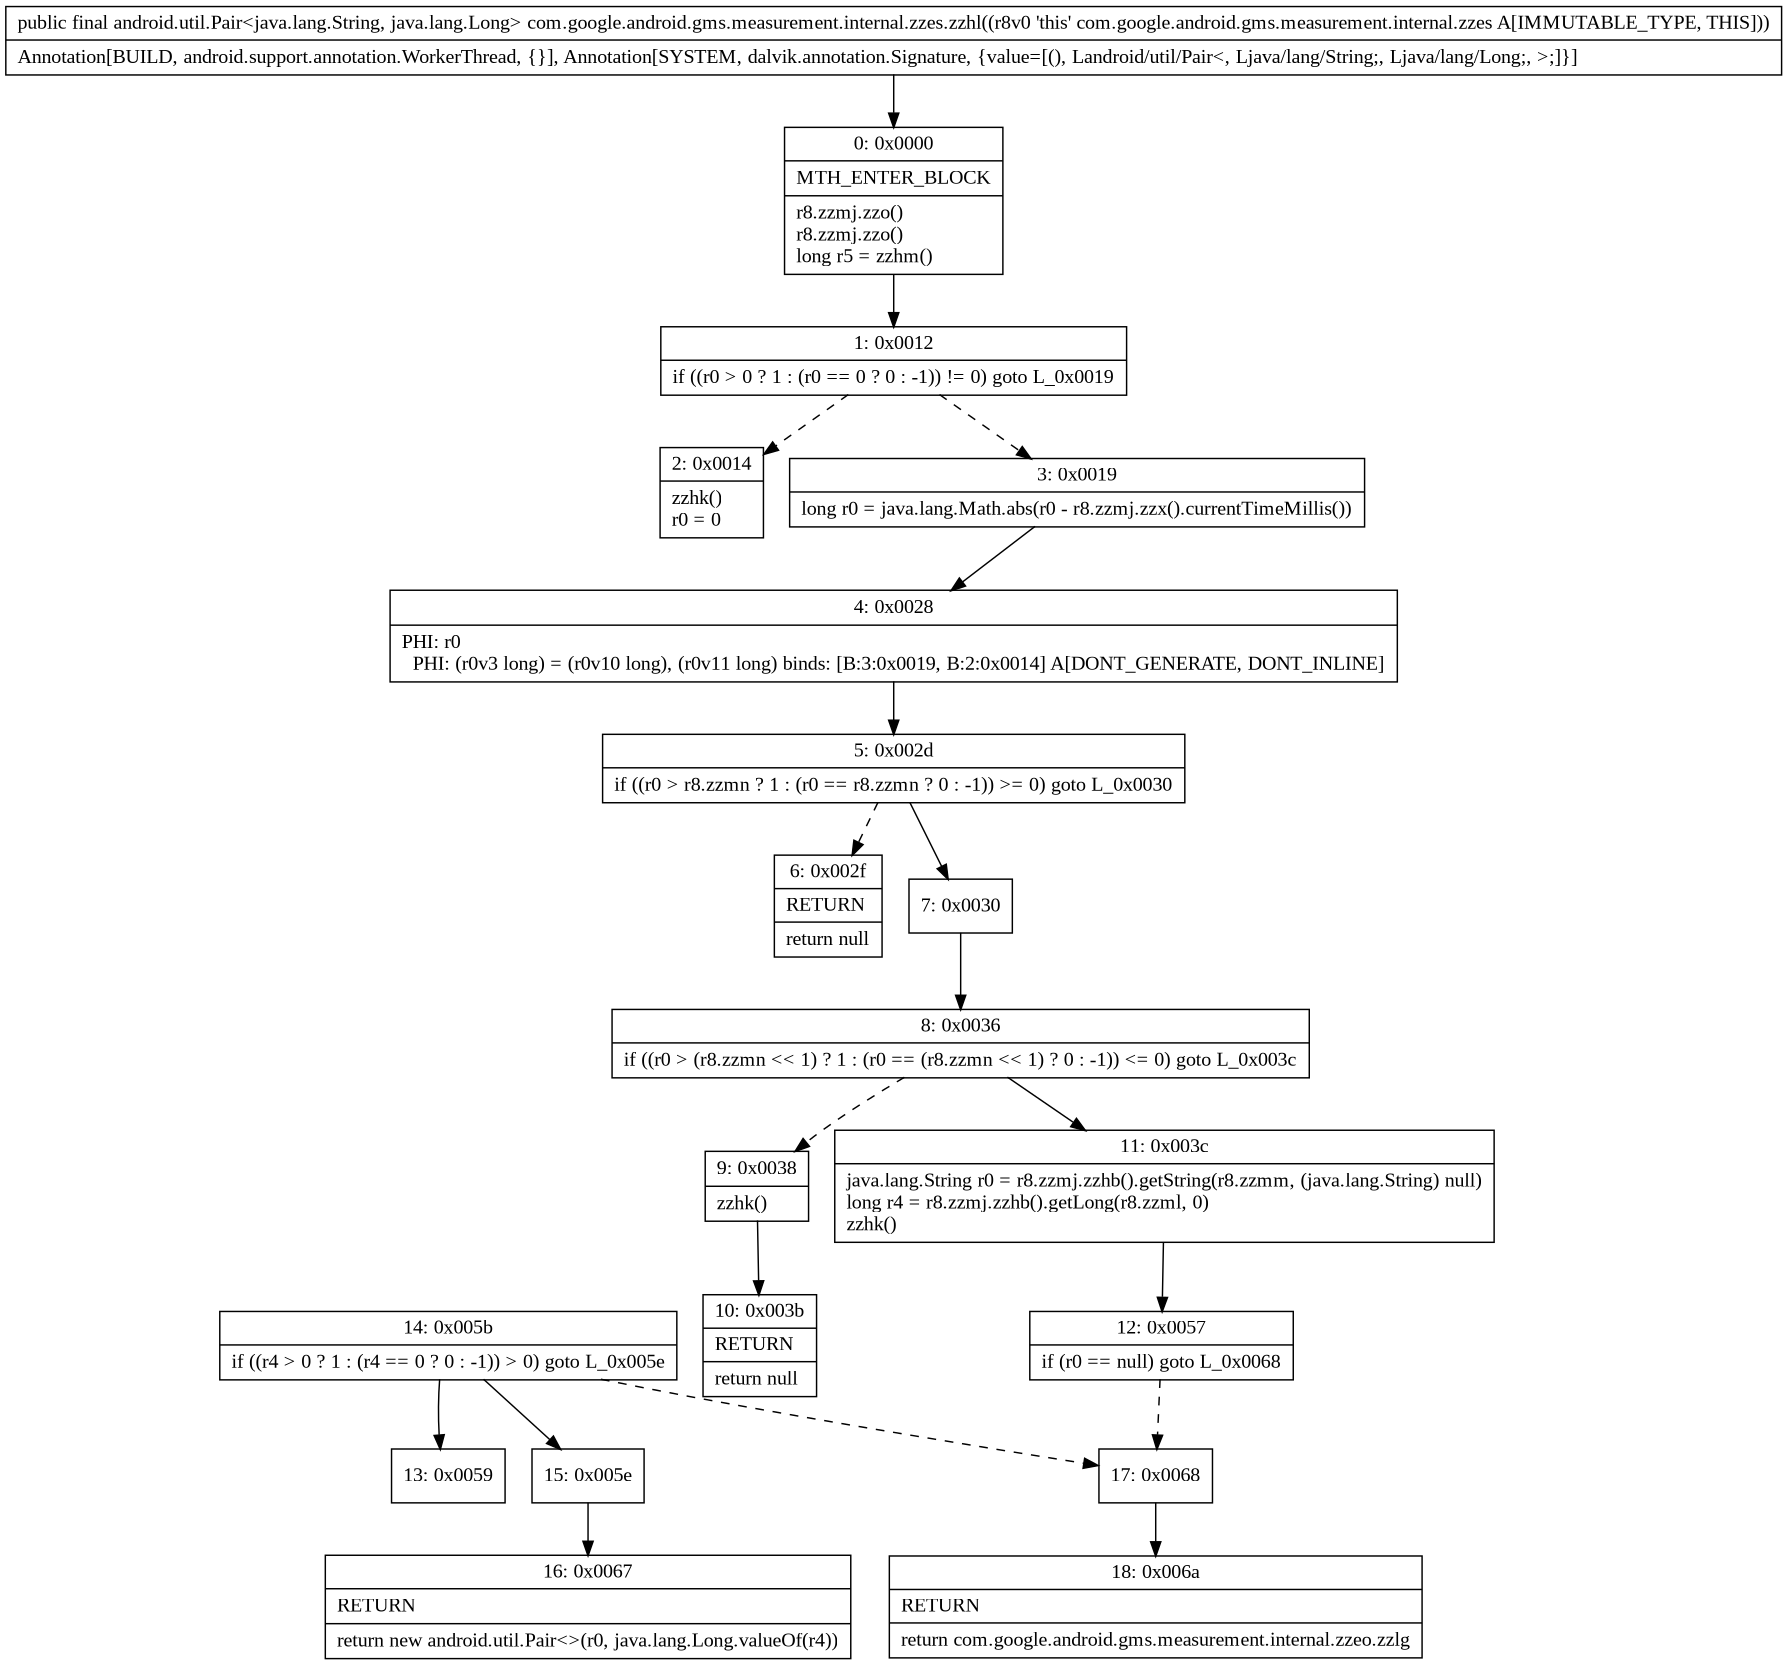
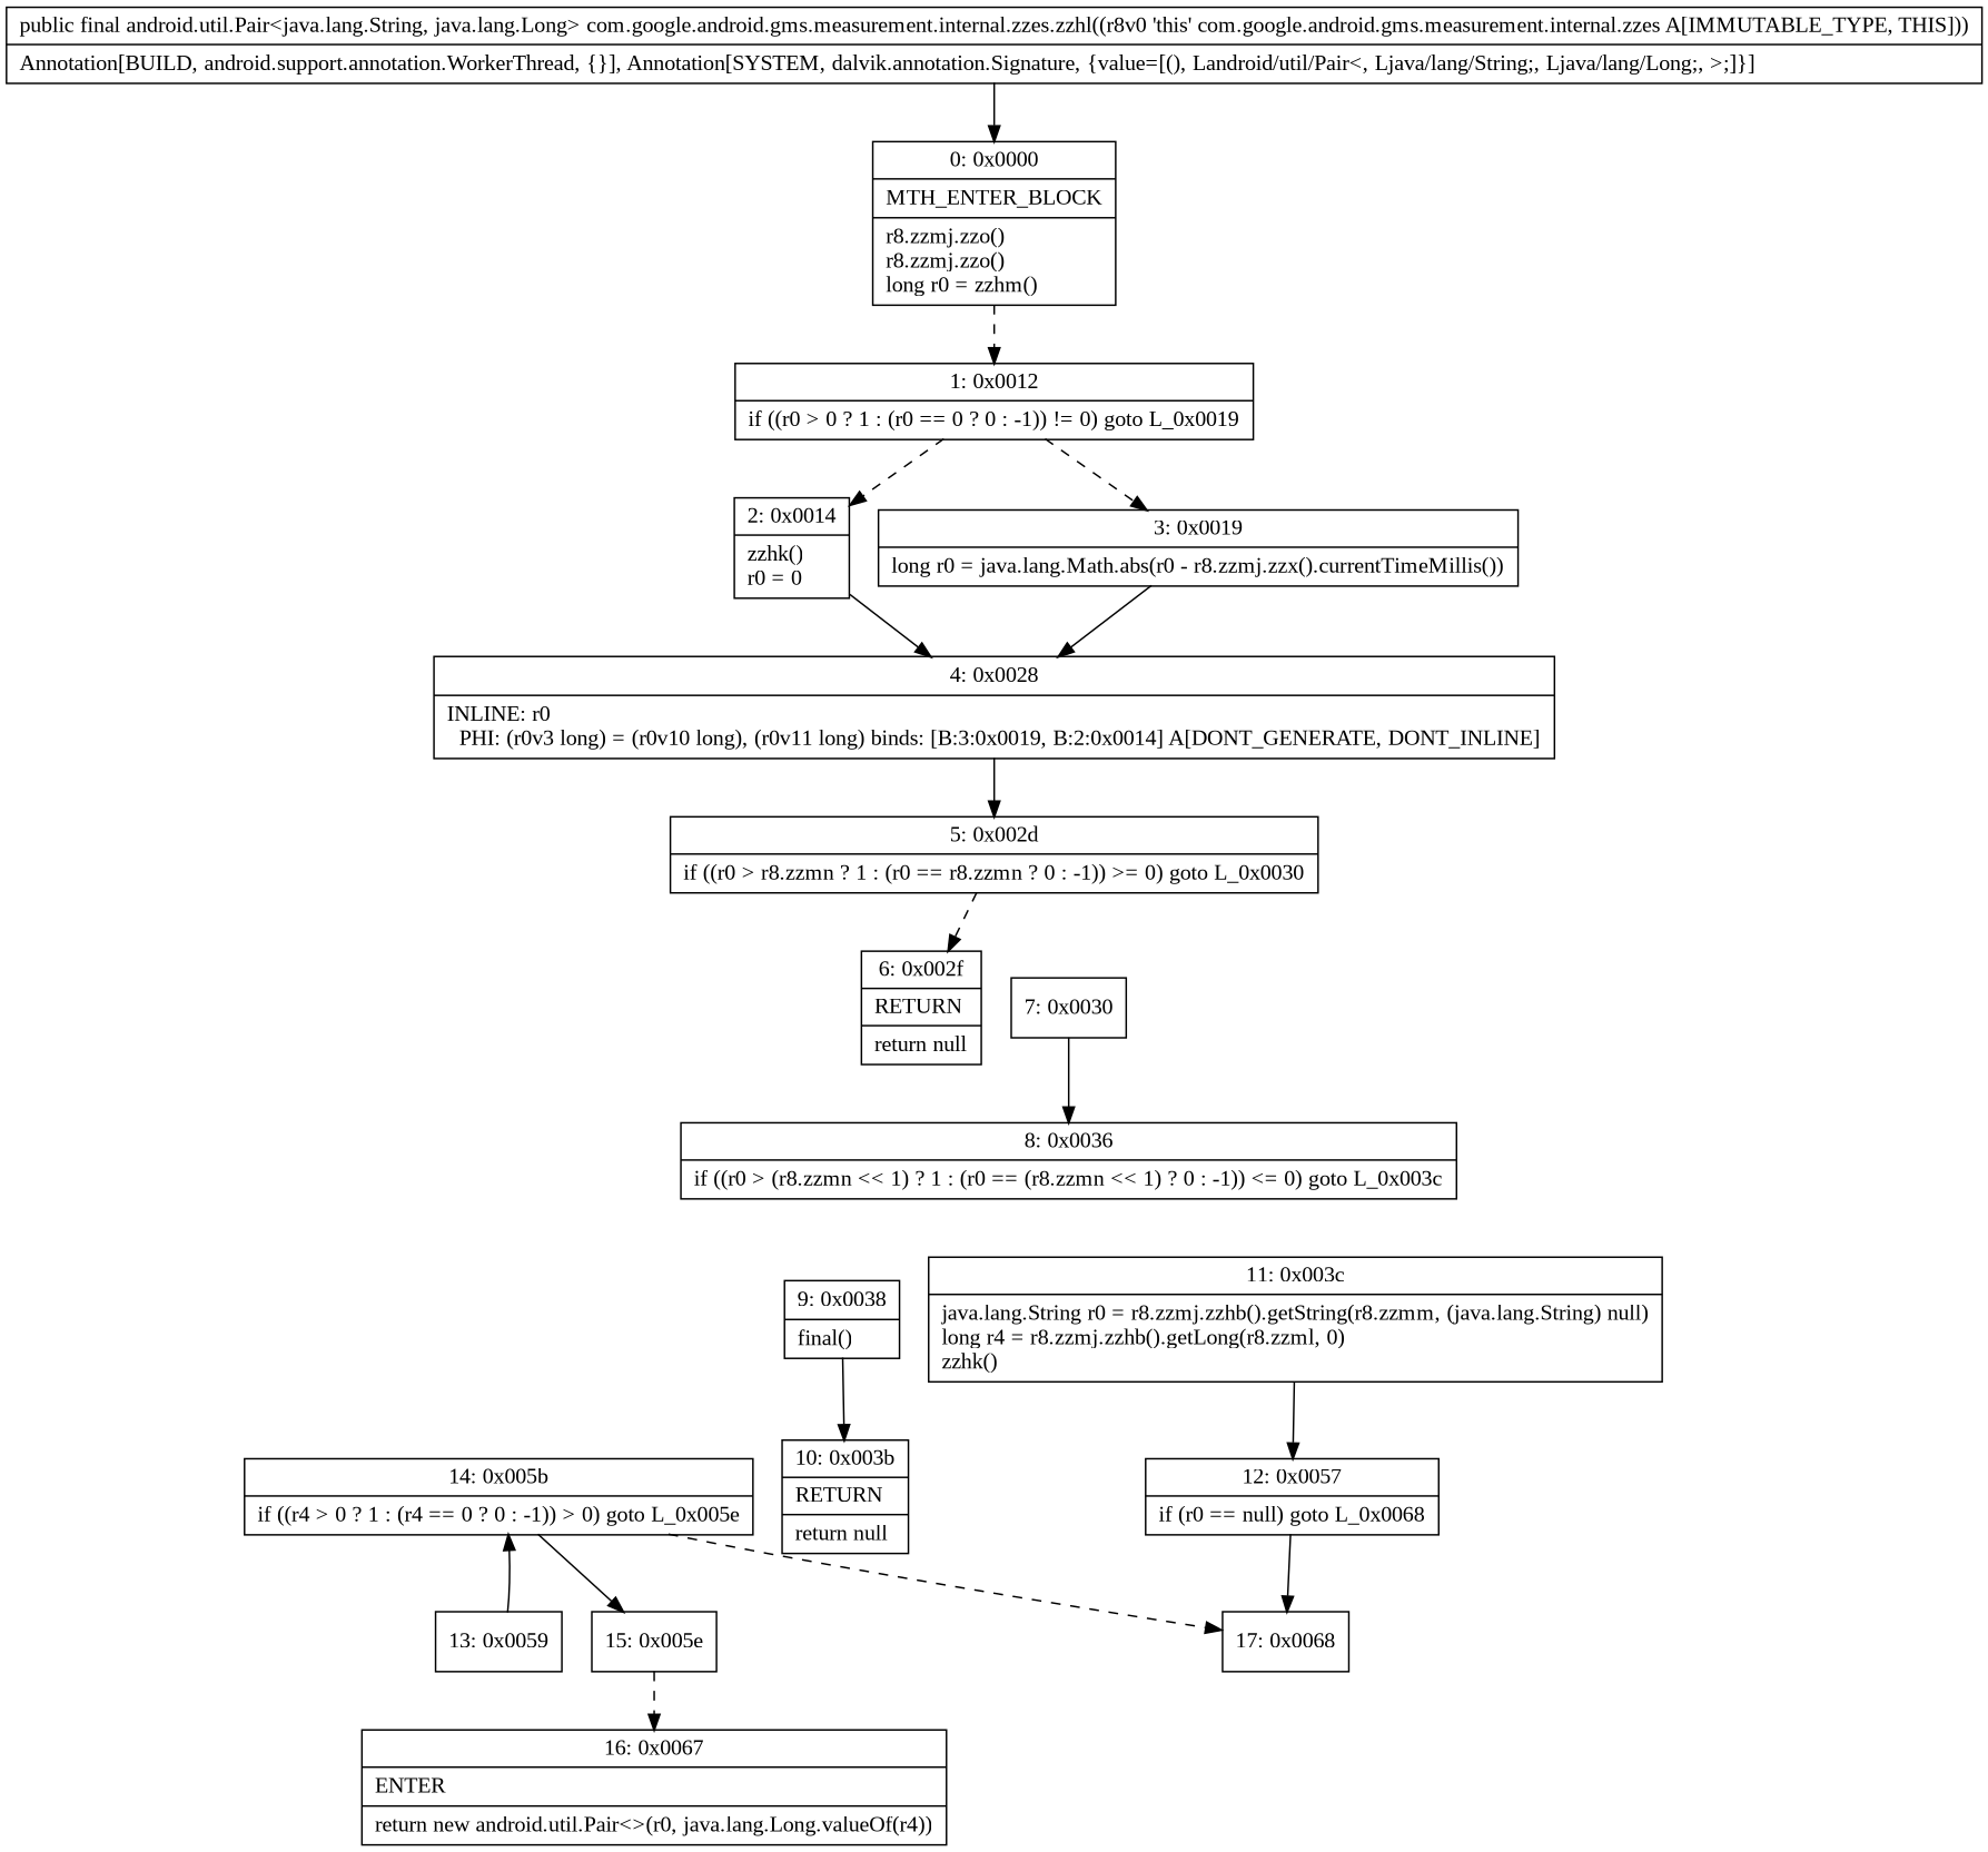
  digraph {
    fontname="Liberation Serif"
    node [fontname="Liberation Serif" shape=record]
    edge [fontname="Liberation Serif"]
-   n1 [label="{0\:\ 0x0000|MTH_ENTER_BLOCK\l|r8.zzmj.zzo()\lr8.zzmj.zzo()\llong r5 = zzhm()\l}"]
+   n1 [label="{0\:\ 0x0000|MTH_ENTER_BLOCK\l|r8.zzmj.zzo()\lr8.zzmj.zzo()\llong r0 = zzhm()\l}"]
    n2 [label="{1\:\ 0x0012|if ((r0 \> 0 ? 1 : (r0 == 0 ? 0 : \-1)) != 0) goto L_0x0019\l}"]
    n3 [label="{2\:\ 0x0014|zzhk()\lr0 = 0\l}"]
    n4 [label="{3\:\ 0x0019|long r0 = java.lang.Math.abs(r0 \- r8.zzmj.zzx().currentTimeMillis())\l}"]
-   n5 [label="{4\:\ 0x0028|PHI: r0 \l  PHI: (r0v3 long) = (r0v10 long), (r0v11 long) binds: [B:3:0x0019, B:2:0x0014] A[DONT_GENERATE, DONT_INLINE]\l}"]
+   n5 [label="{4\:\ 0x0028|INLINE: r0 \l  PHI: (r0v3 long) = (r0v10 long), (r0v11 long) binds: [B:3:0x0019, B:2:0x0014] A[DONT_GENERATE, DONT_INLINE]\l}"]
    n6 [label="{5\:\ 0x002d|if ((r0 \> r8.zzmn ? 1 : (r0 == r8.zzmn ? 0 : \-1)) \>= 0) goto L_0x0030\l}"]
    n7 [label="{6\:\ 0x002f|RETURN\l|return null\l}"]
    n8 [label="{7\:\ 0x0030}"]
    n9 [label="{8\:\ 0x0036|if ((r0 \> (r8.zzmn \<\< 1) ? 1 : (r0 == (r8.zzmn \<\< 1) ? 0 : \-1)) \<= 0) goto L_0x003c\l}"]
-   n10 [label="{9\:\ 0x0038|zzhk()\l}"]
+   n10 [label="{9\:\ 0x0038|final()\l}"]
    n11 [label="{11\:\ 0x003c|java.lang.String r0 = r8.zzmj.zzhb().getString(r8.zzmm, (java.lang.String) null)\llong r4 = r8.zzmj.zzhb().getLong(r8.zzml, 0)\lzzhk()\l}"]
    n12 [label="{10\:\ 0x003b|RETURN\l|return null\l}"]
    n13 [label="{12\:\ 0x0057|if (r0 == null) goto L_0x0068\l}"]
    n14 [label="{17\:\ 0x0068}"]
    n15 [label="{13\:\ 0x0059}"]
    n16 [label="{14\:\ 0x005b|if ((r4 \> 0 ? 1 : (r4 == 0 ? 0 : \-1)) \> 0) goto L_0x005e\l}"]
-   n17 [label="{18\:\ 0x006a|RETURN\l|return com.google.android.gms.measurement.internal.zzeo.zzlg\l}"]
    n18 [label="{15\:\ 0x005e}"]
-   n19 [label="{16\:\ 0x0067|RETURN\l|return new android.util.Pair\<\>(r0, java.lang.Long.valueOf(r4))\l}"]
+   n19 [label="{16\:\ 0x0067|ENTER\l|return new android.util.Pair\<\>(r0, java.lang.Long.valueOf(r4))\l}"]
    n20 [label="{public final android.util.Pair\<java.lang.String, java.lang.Long\> com.google.android.gms.measurement.internal.zzes.zzhl((r8v0 'this' com.google.android.gms.measurement.internal.zzes A[IMMUTABLE_TYPE, THIS]))  | Annotation[BUILD, android.support.annotation.WorkerThread, \{\}], Annotation[SYSTEM, dalvik.annotation.Signature, \{value=[(), Landroid\/util\/Pair\<, Ljava\/lang\/String;, Ljava\/lang\/Long;, \>;]\}]\l}"]
-   n1 -> n2
+   n1 -> n2 [style=dashed]
    n2 -> n3 [style=dashed]
    n2 -> n4 [style=dashed]
+   n3 -> n5
    n4 -> n5
    n5 -> n6
    n6 -> n7 [style=dashed]
-   n6 -> n8
    n8 -> n9
-   n9 -> n10 [style=dashed]
-   n9 -> n11
    n10 -> n12
    n11 -> n13
-   n13 -> n14 [style=dashed]
-   n14 -> n17
-   n16 -> n15
+   n13 -> n14
+   n15 -> n16
    n16 -> n14 [style=dashed]
    n16 -> n18
-   n18 -> n19
+   n18 -> n19 [style=dashed]
    n20 -> n1
  }
